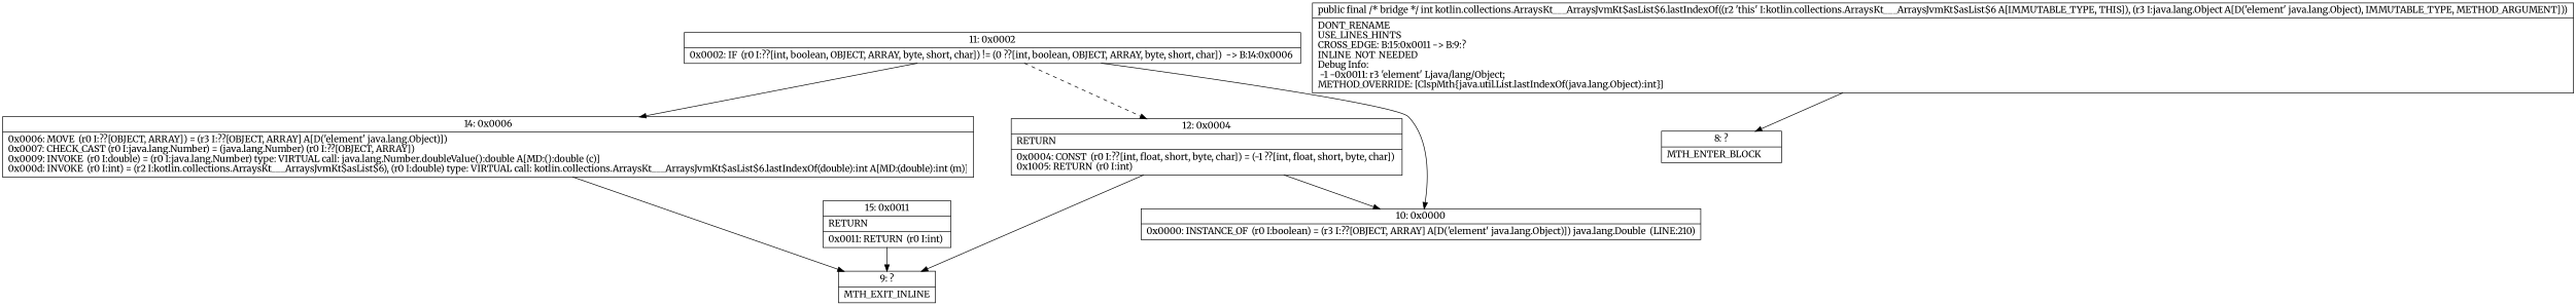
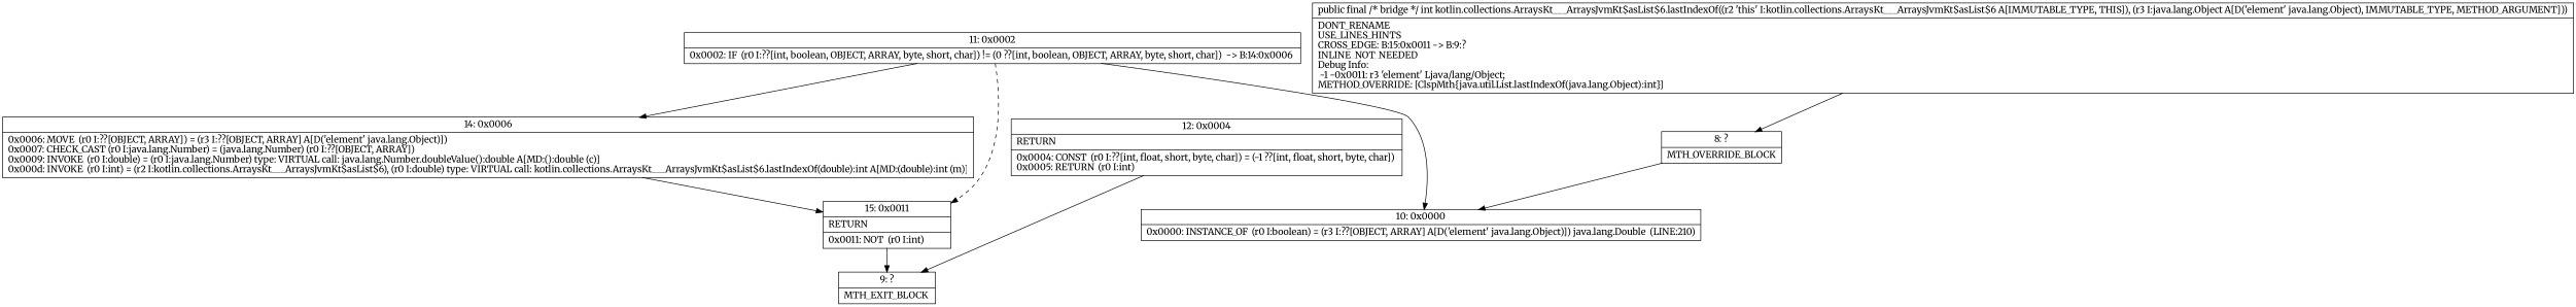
  digraph {
    fontname=Merriweather
    node [fontname=Merriweather shape=record]
    edge [fontname=Merriweather]
-   n1 [label="{8\:\ ?|MTH_ENTER_BLOCK\l}"]
+   n1 [label="{8\:\ ?|MTH_OVERRIDE_BLOCK\l}"]
    n2 [label="{10\:\ 0x0000|0x0000: INSTANCE_OF  (r0 I:boolean) = (r3 I:??[OBJECT, ARRAY] A[D('element' java.lang.Object)]) java.lang.Double  (LINE:210)\l}"]
    n3 [label="{11\:\ 0x0002|0x0002: IF  (r0 I:??[int, boolean, OBJECT, ARRAY, byte, short, char]) != (0 ??[int, boolean, OBJECT, ARRAY, byte, short, char])  \-\> B:14:0x0006 \l}"]
-   n4 [label="{12\:\ 0x0004|RETURN\l|0x0004: CONST  (r0 I:??[int, float, short, byte, char]) = (\-1 ??[int, float, short, byte, char]) \l0x1005: RETURN  (r0 I:int) \l}"]
+   n4 [label="{12\:\ 0x0004|RETURN\l|0x0004: CONST  (r0 I:??[int, float, short, byte, char]) = (\-1 ??[int, float, short, byte, char]) \l0x0005: RETURN  (r0 I:int) \l}"]
    n5 [label="{14\:\ 0x0006|0x0006: MOVE  (r0 I:??[OBJECT, ARRAY]) = (r3 I:??[OBJECT, ARRAY] A[D('element' java.lang.Object)]) \l0x0007: CHECK_CAST (r0 I:java.lang.Number) = (java.lang.Number) (r0 I:??[OBJECT, ARRAY]) \l0x0009: INVOKE  (r0 I:double) = (r0 I:java.lang.Number) type: VIRTUAL call: java.lang.Number.doubleValue():double A[MD:():double (c)]\l0x000d: INVOKE  (r0 I:int) = (r2 I:kotlin.collections.ArraysKt___ArraysJvmKt$asList$6), (r0 I:double) type: VIRTUAL call: kotlin.collections.ArraysKt___ArraysJvmKt$asList$6.lastIndexOf(double):int A[MD:(double):int (m)]\l}"]
-   n6 [label="{9\:\ ?|MTH_EXIT_INLINE\l}"]
-   n7 [label="{15\:\ 0x0011|RETURN\l|0x0011: RETURN  (r0 I:int) \l}"]
+   n6 [label="{9\:\ ?|MTH_EXIT_BLOCK\l}"]
+   n7 [label="{15\:\ 0x0011|RETURN\l|0x0011: NOT  (r0 I:int) \l}"]
    n8 [label="{public final \/* bridge *\/ int kotlin.collections.ArraysKt___ArraysJvmKt$asList$6.lastIndexOf((r2 'this' I:kotlin.collections.ArraysKt___ArraysJvmKt$asList$6 A[IMMUTABLE_TYPE, THIS]), (r3 I:java.lang.Object A[D('element' java.lang.Object), IMMUTABLE_TYPE, METHOD_ARGUMENT]))  | DONT_RENAME\lUSE_LINES_HINTS\lCROSS_EDGE: B:15:0x0011 \-\> B:9:?\lINLINE_NOT_NEEDED\lDebug Info:\l  \-1 \-0x0011: r3 'element' Ljava\/lang\/Object;\lMETHOD_OVERRIDE: [ClspMth\{java.util.List.lastIndexOf(java.lang.Object):int\}]\l}"]
-   n4 -> n2
+   n1 -> n2
    n3 -> n2
-   n3 -> n4 [style=dashed]
+   n3 -> n7 [style=dashed]
    n3 -> n5
    n4 -> n6
-   n5 -> n6
+   n5 -> n7
    n7 -> n6
    n8 -> n1
  }
